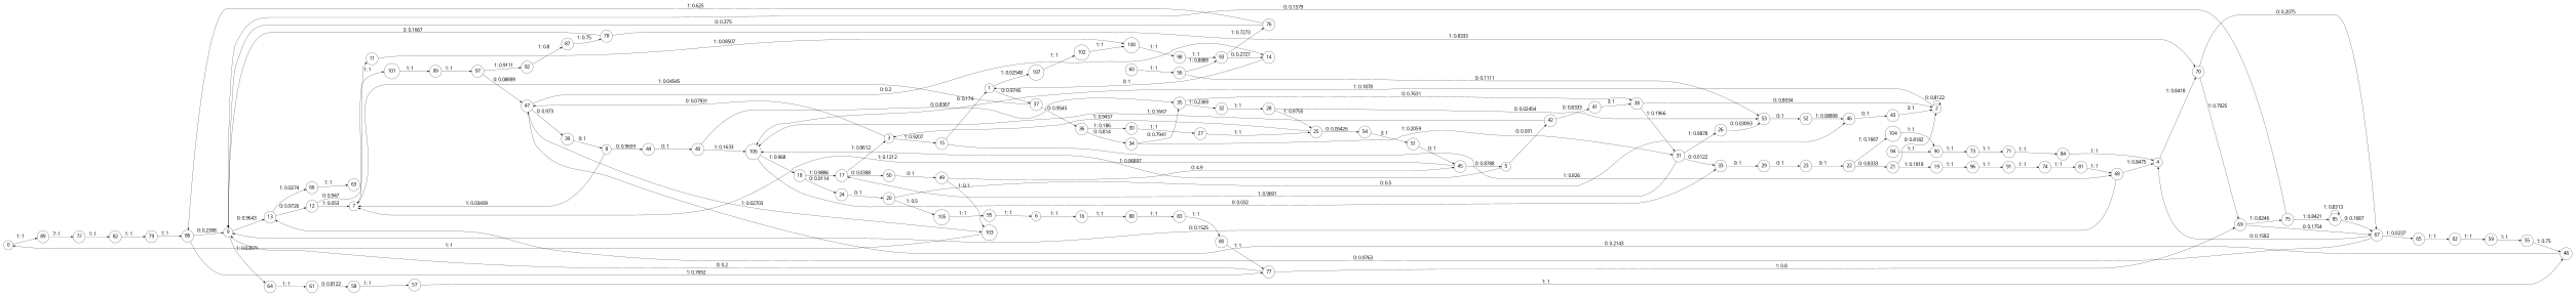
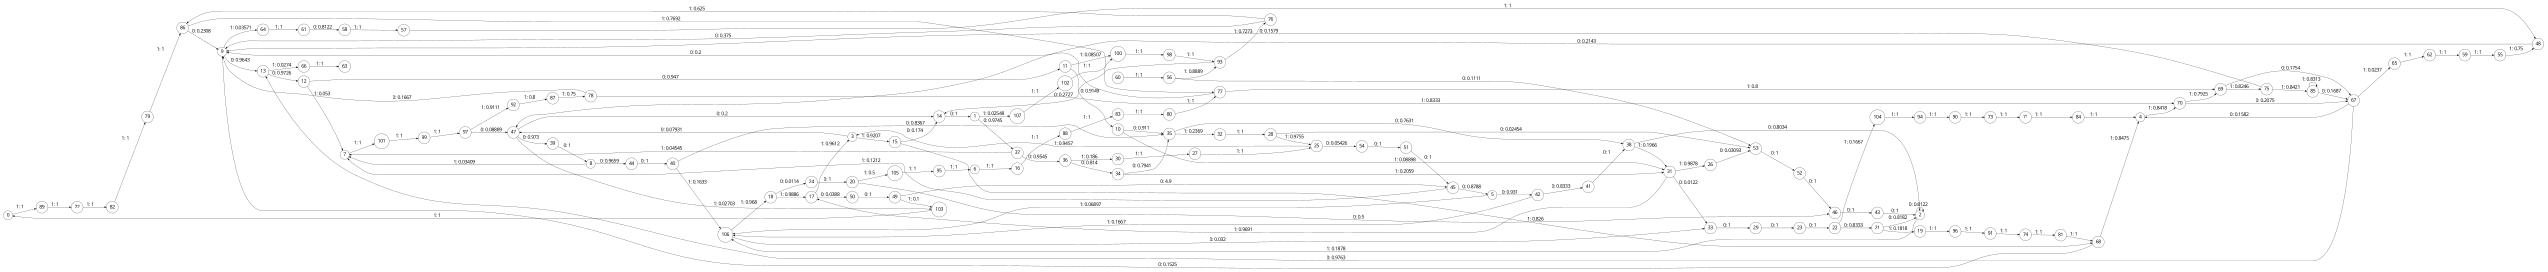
  digraph {
    fontname="Open Sans"
    rankdir=LR
    node [fontname="Open Sans" fontsize=24 shape=circle]
    edge [fontname="Open Sans" fontsize=24]
    0
    89
    72
    82
    1
    37
    107
    7
    36
    102
    101
    30
    34
    100
    2
    106
    18
    33
    17
    24
    29
    3
    47
    15
    39
    103
    14
    68
    8
    4
    9
    70
    67
    13
    65
    69
    12
    66
    62
    75
    5
    42
    41
    38
    6
    16
    88
    83
    99
    97
    44
    40
    35
    64
    61
    11
    63
    58
+   10
    31
    32
    26
    28
    53
    27
    25
    80
    50
    49
    45
    20
    46
    105
    19
    96
    91
    74
    43
    95
    21
    22
    104
    94
    90
    23
    54
    51
    52
    48
    79
    86
    77
    55
    56
    93
    76
    57
    59
    60
    85
    71
    84
    73
    81
    78
    87
    92
    98
    0 -> 89 [label="1: 1        "]
-   89 -> 72 [label="7: 1        "]
+   89 -> 72 [label="1: 1        "]
    72 -> 82 [label="1: 1        "]
    82 -> 79 [label="1: 1        "]
    1 -> 37 [label="0: 0.9745   "]
    1 -> 107 [label="1: 0.02548  "]
    37 -> 7 [label="1: 0.04545  "]
    37 -> 36 [label="0: 0.9545   "]
    107 -> 102 [label="1: 1        "]
    7 -> 101 [label="1: 1        "]
    36 -> 30 [label="1: 0.186    "]
    36 -> 34 [label="0: 0.814    "]
    102 -> 100 [label="1: 1        "]
    101 -> 99 [label="1: 1        "]
    30 -> 27 [label="1: 1        "]
    34 -> 35 [label="0: 0.7941   "]
    34 -> 31 [label="1: 0.2059   "]
    100 -> 98 [label="1: 1        "]
    2 -> 2 [label="0: 0.8122   "]
    2 -> 106 [label="1: 0.1878   "]
    106 -> 18 [label="1: 0.968    "]
    106 -> 33 [label="0: 0.032    "]
    18 -> 17 [label="1: 0.9886   "]
    18 -> 24 [label="0: 0.0114   "]
    33 -> 29 [label="0: 1        "]
    17 -> 3 [label="1: 0.9612   "]
    17 -> 50 [label="0: 0.0388   "]
    24 -> 20 [label="0: 1        "]
    29 -> 23 [label="0: 1        "]
    3 -> 47 [label="0: 0.07931  "]
    3 -> 15 [label="1: 0.9207   "]
    47 -> 39 [label="0: 0.973    "]
    47 -> 103 [label="1: 0.02703  "]
    47 -> 14 [label="0: 0.2      "]
-   15 -> 1 [label="0: 0.174    "]
+   15 -> 14 [label="0: 0.174    "]
    15 -> 68 [label="1: 0.826    "]
    39 -> 8 [label="0: 1        "]
    103 -> 0 [label="1: 1        "]
    14 -> 1 [label="0: 1        "]
    68 -> 4 [label="1: 0.8475   "]
    68 -> 9 [label="0: 0.1525   "]
    8 -> 7 [label="1: 0.03409  "]
    8 -> 44 [label="0: 0.9659   "]
    4 -> 70 [label="1: 0.8418   "]
    9 -> 13 [label="0: 0.9643   "]
    9 -> 64 [label="1: 0.03571  "]
    70 -> 67 [label="0: 0.2075   "]
    70 -> 69 [label="1: 0.7925   "]
    67 -> 4 [label="0: 0.1582   "]
    67 -> 13 [label="0: 0.9763   "]
    67 -> 65 [label="1: 0.0237   "]
    13 -> 12 [label="0: 0.9726   "]
    13 -> 66 [label="1: 0.0274   "]
    65 -> 62 [label="1: 1        "]
    69 -> 67 [label="0: 0.1754   "]
    69 -> 75 [label="1: 0.8246   "]
    12 -> 7 [label="1: 0.053    "]
    12 -> 11 [label="0: 0.947    "]
    66 -> 63 [label="1: 1        "]
    62 -> 59 [label="1: 1        "]
    75 -> 9 [label="0: 0.1579   "]
    75 -> 85 [label="1: 0.8421   "]
    5 -> 106 [label="1: 0.06897  "]
    5 -> 42 [label="0: 0.931    "]
    42 -> 106 [label="1: 0.1667   "]
    42 -> 41 [label="0: 0.8333   "]
    41 -> 38 [label="0: 1        "]
    38 -> 2 [label="0: 0.8034   "]
    38 -> 31 [label="1: 0.1966   "]
    6 -> 16 [label="1: 1        "]
    16 -> 88 [label="1: 1        "]
    88 -> 83 [label="1: 1        "]
    83 -> 80 [label="1: 1        "]
    99 -> 97 [label="1: 1        "]
    97 -> 47 [label="0: 0.08889  "]
    97 -> 92 [label="1: 0.9111   "]
    44 -> 40 [label="0: 1        "]
    40 -> 106 [label="1: 0.1633   "]
    40 -> 35 [label="0: 0.8367   "]
    35 -> 38 [label="0: 0.7631   "]
    35 -> 32 [label="1: 0.2369   "]
    64 -> 61 [label="1: 1        "]
    61 -> 58 [label="0: 0.8122   "]
    11 -> 100 [label="1: 0.08507  "]
+   11 -> 10 [label="0: 0.9149   "]
    58 -> 57 [label="1: 1        "]
+   10 -> 35 [label="0: 0.911    "]
+   10 -> 31 [label="1: 0.08898  "]
    31 -> 33 [label="0: 0.0122   "]
    31 -> 17 [label="1: 0.9691   "]
    31 -> 26 [label="1: 0.9878   "]
    32 -> 28 [label="1: 1        "]
    26 -> 53 [label="0: 0.03093  "]
    28 -> 53 [label="0: 0.02454  "]
    28 -> 25 [label="1: 0.9755   "]
    53 -> 52 [label="0: 1        "]
    27 -> 25 [label="1: 1        "]
    25 -> 3 [label="1: 0.9457   "]
    25 -> 54 [label="0: 0.05426  "]
    80 -> 77 [label="1: 1        "]
    50 -> 49 [label="0: 1        "]
    49 -> 103 [label="1: 0.1      "]
    49 -> 45 [label="0: 4.9      "]
    45 -> 7 [label="1: 0.1212   "]
    45 -> 5 [label="0: 0.8788   "]
    20 -> 46 [label="0: 0.5      "]
    20 -> 105 [label="1: 0.5      "]
    46 -> 43 [label="0: 1        "]
    105 -> 95 [label="1: 1        "]
    19 -> 96 [label="1: 1        "]
    96 -> 91 [label="1: 1        "]
    91 -> 74 [label="1: 1        "]
    74 -> 81 [label="1: 1        "]
    43 -> 2 [label="0: 1        "]
    95 -> 6 [label="1: 1        "]
    21 -> 2 [label="0: 0.8182   "]
    21 -> 19 [label="1: 0.1818   "]
    22 -> 21 [label="0: 0.8333   "]
    22 -> 104 [label="1: 0.1667   "]
-   104 -> 90 [label="1: 1        "]
+   104 -> 94 [label="1: 1        "]
    94 -> 90 [label="1: 1        "]
    90 -> 73 [label="1: 1        "]
    23 -> 22 [label="0: 1        "]
    54 -> 51 [label="0: 1        "]
    51 -> 45 [label="0: 1        "]
-   52 -> 46 [label="1: 0.08898  "]
+   52 -> 46 [label="0: 1        "]
    48 -> 47 [label="0: 0.2143   "]
    79 -> 86 [label="1: 1        "]
    86 -> 9 [label="0: 0.2308   "]
    86 -> 77 [label="1: 0.7692   "]
    77 -> 9 [label="0: 0.2      "]
    77 -> 69 [label="1: 0.8      "]
    55 -> 48 [label="1: 0.75     "]
    56 -> 53 [label="0: 0.1111   "]
    56 -> 93 [label="1: 0.8889   "]
    93 -> 14 [label="0: 0.2727   "]
    93 -> 76 [label="1: 0.7273   "]
    76 -> 9 [label="0: 0.375    "]
    76 -> 86 [label="1: 0.625    "]
    57 -> 48 [label="1: 1        "]
    59 -> 55 [label="1: 1        "]
    60 -> 56 [label="1: 1        "]
    85 -> 67 [label="0: 0.1687   "]
    85 -> 85 [label="1: 0.8313   "]
    71 -> 84 [label="1: 1        "]
    84 -> 4 [label="1: 1        "]
    73 -> 71 [label="1: 1        "]
    81 -> 68 [label="1: 1        "]
    78 -> 9 [label="0: 0.1667   "]
    78 -> 70 [label="1: 0.8333   "]
    87 -> 78 [label="1: 0.75     "]
    92 -> 87 [label="1: 0.8      "]
    98 -> 93 [label="1: 1        "]
  }
